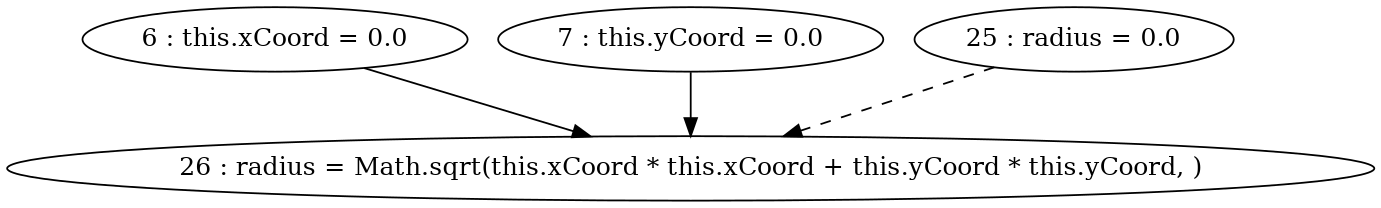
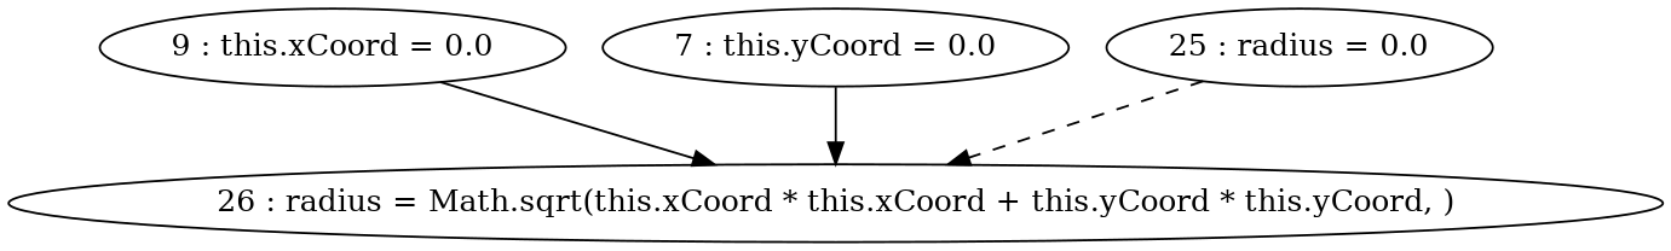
  digraph {
-   "6 : this.xCoord = 0.0"
+   "6 : this.xCoord = 0.0" [label="9 : this.xCoord = 0.0"]
    "26 : radius = Math.sqrt(this.xCoord * this.xCoord + this.yCoord * this.yCoord, )"
    "7 : this.yCoord = 0.0"
    "25 : radius = 0.0"
    "6 : this.xCoord = 0.0" -> "26 : radius = Math.sqrt(this.xCoord * this.xCoord + this.yCoord * this.yCoord, )"
    "7 : this.yCoord = 0.0" -> "26 : radius = Math.sqrt(this.xCoord * this.xCoord + this.yCoord * this.yCoord, )"
    "25 : radius = 0.0" -> "26 : radius = Math.sqrt(this.xCoord * this.xCoord + this.yCoord * this.yCoord, )" [style=dashed]
  }
